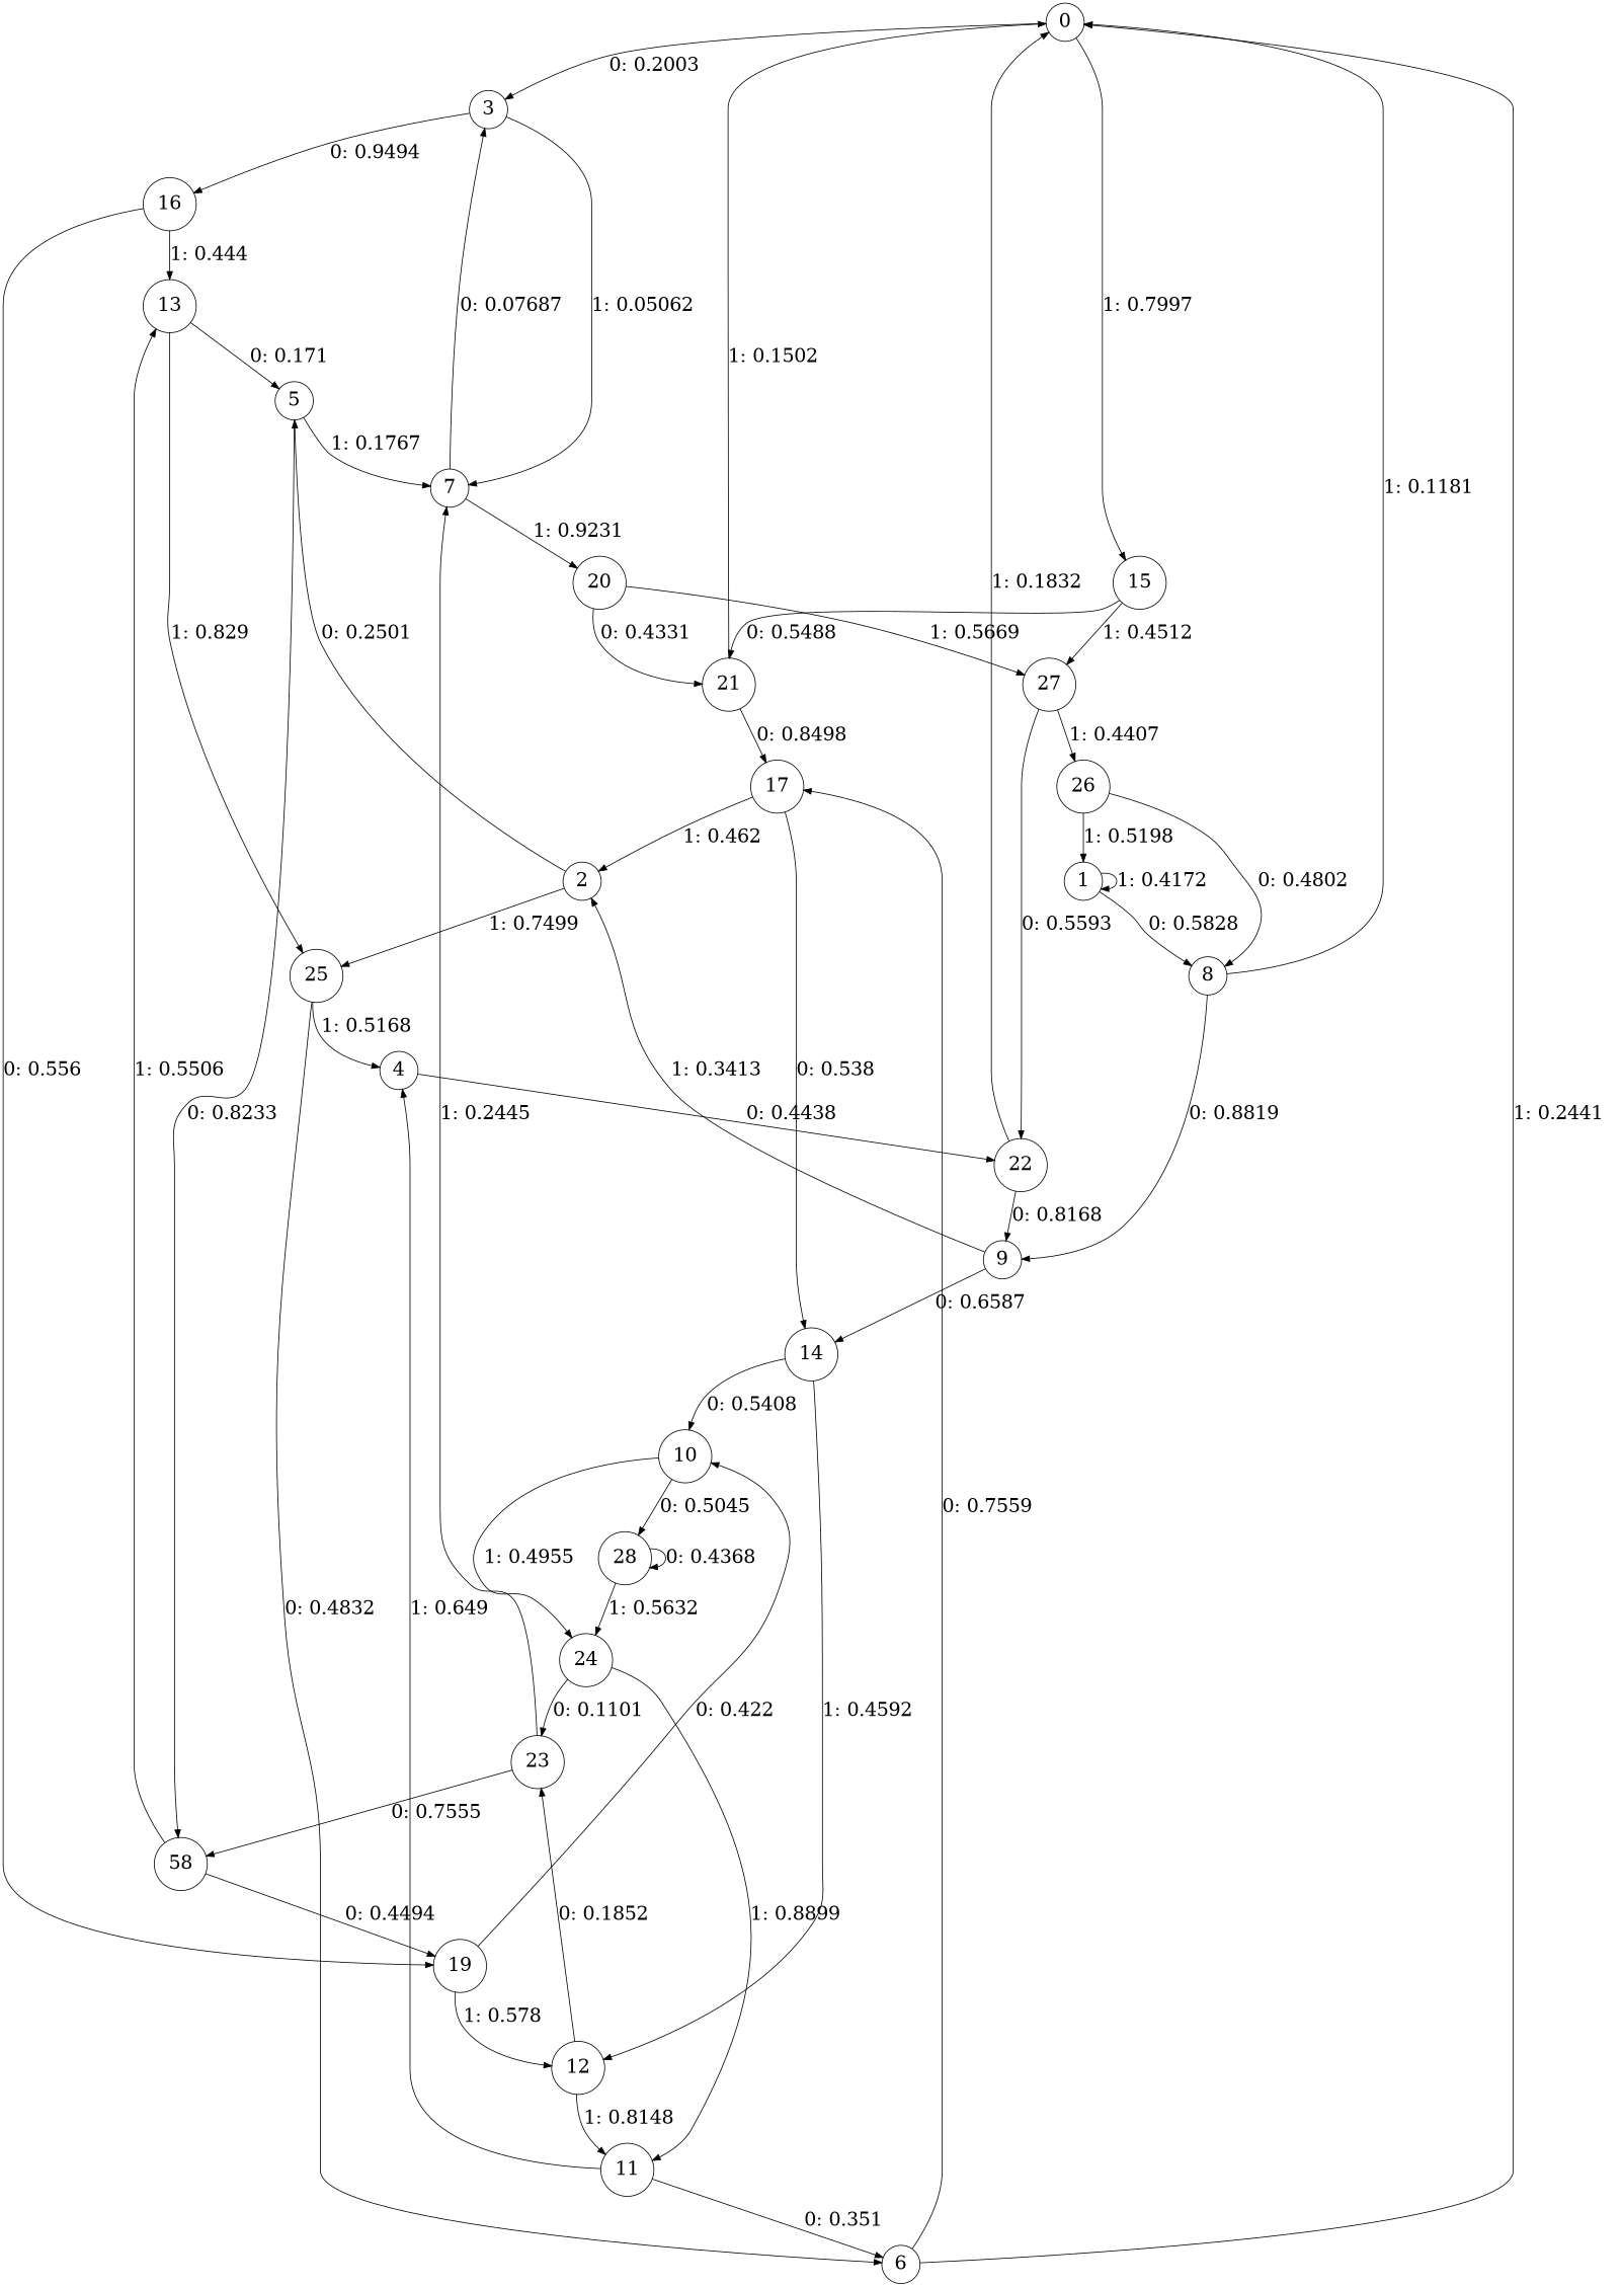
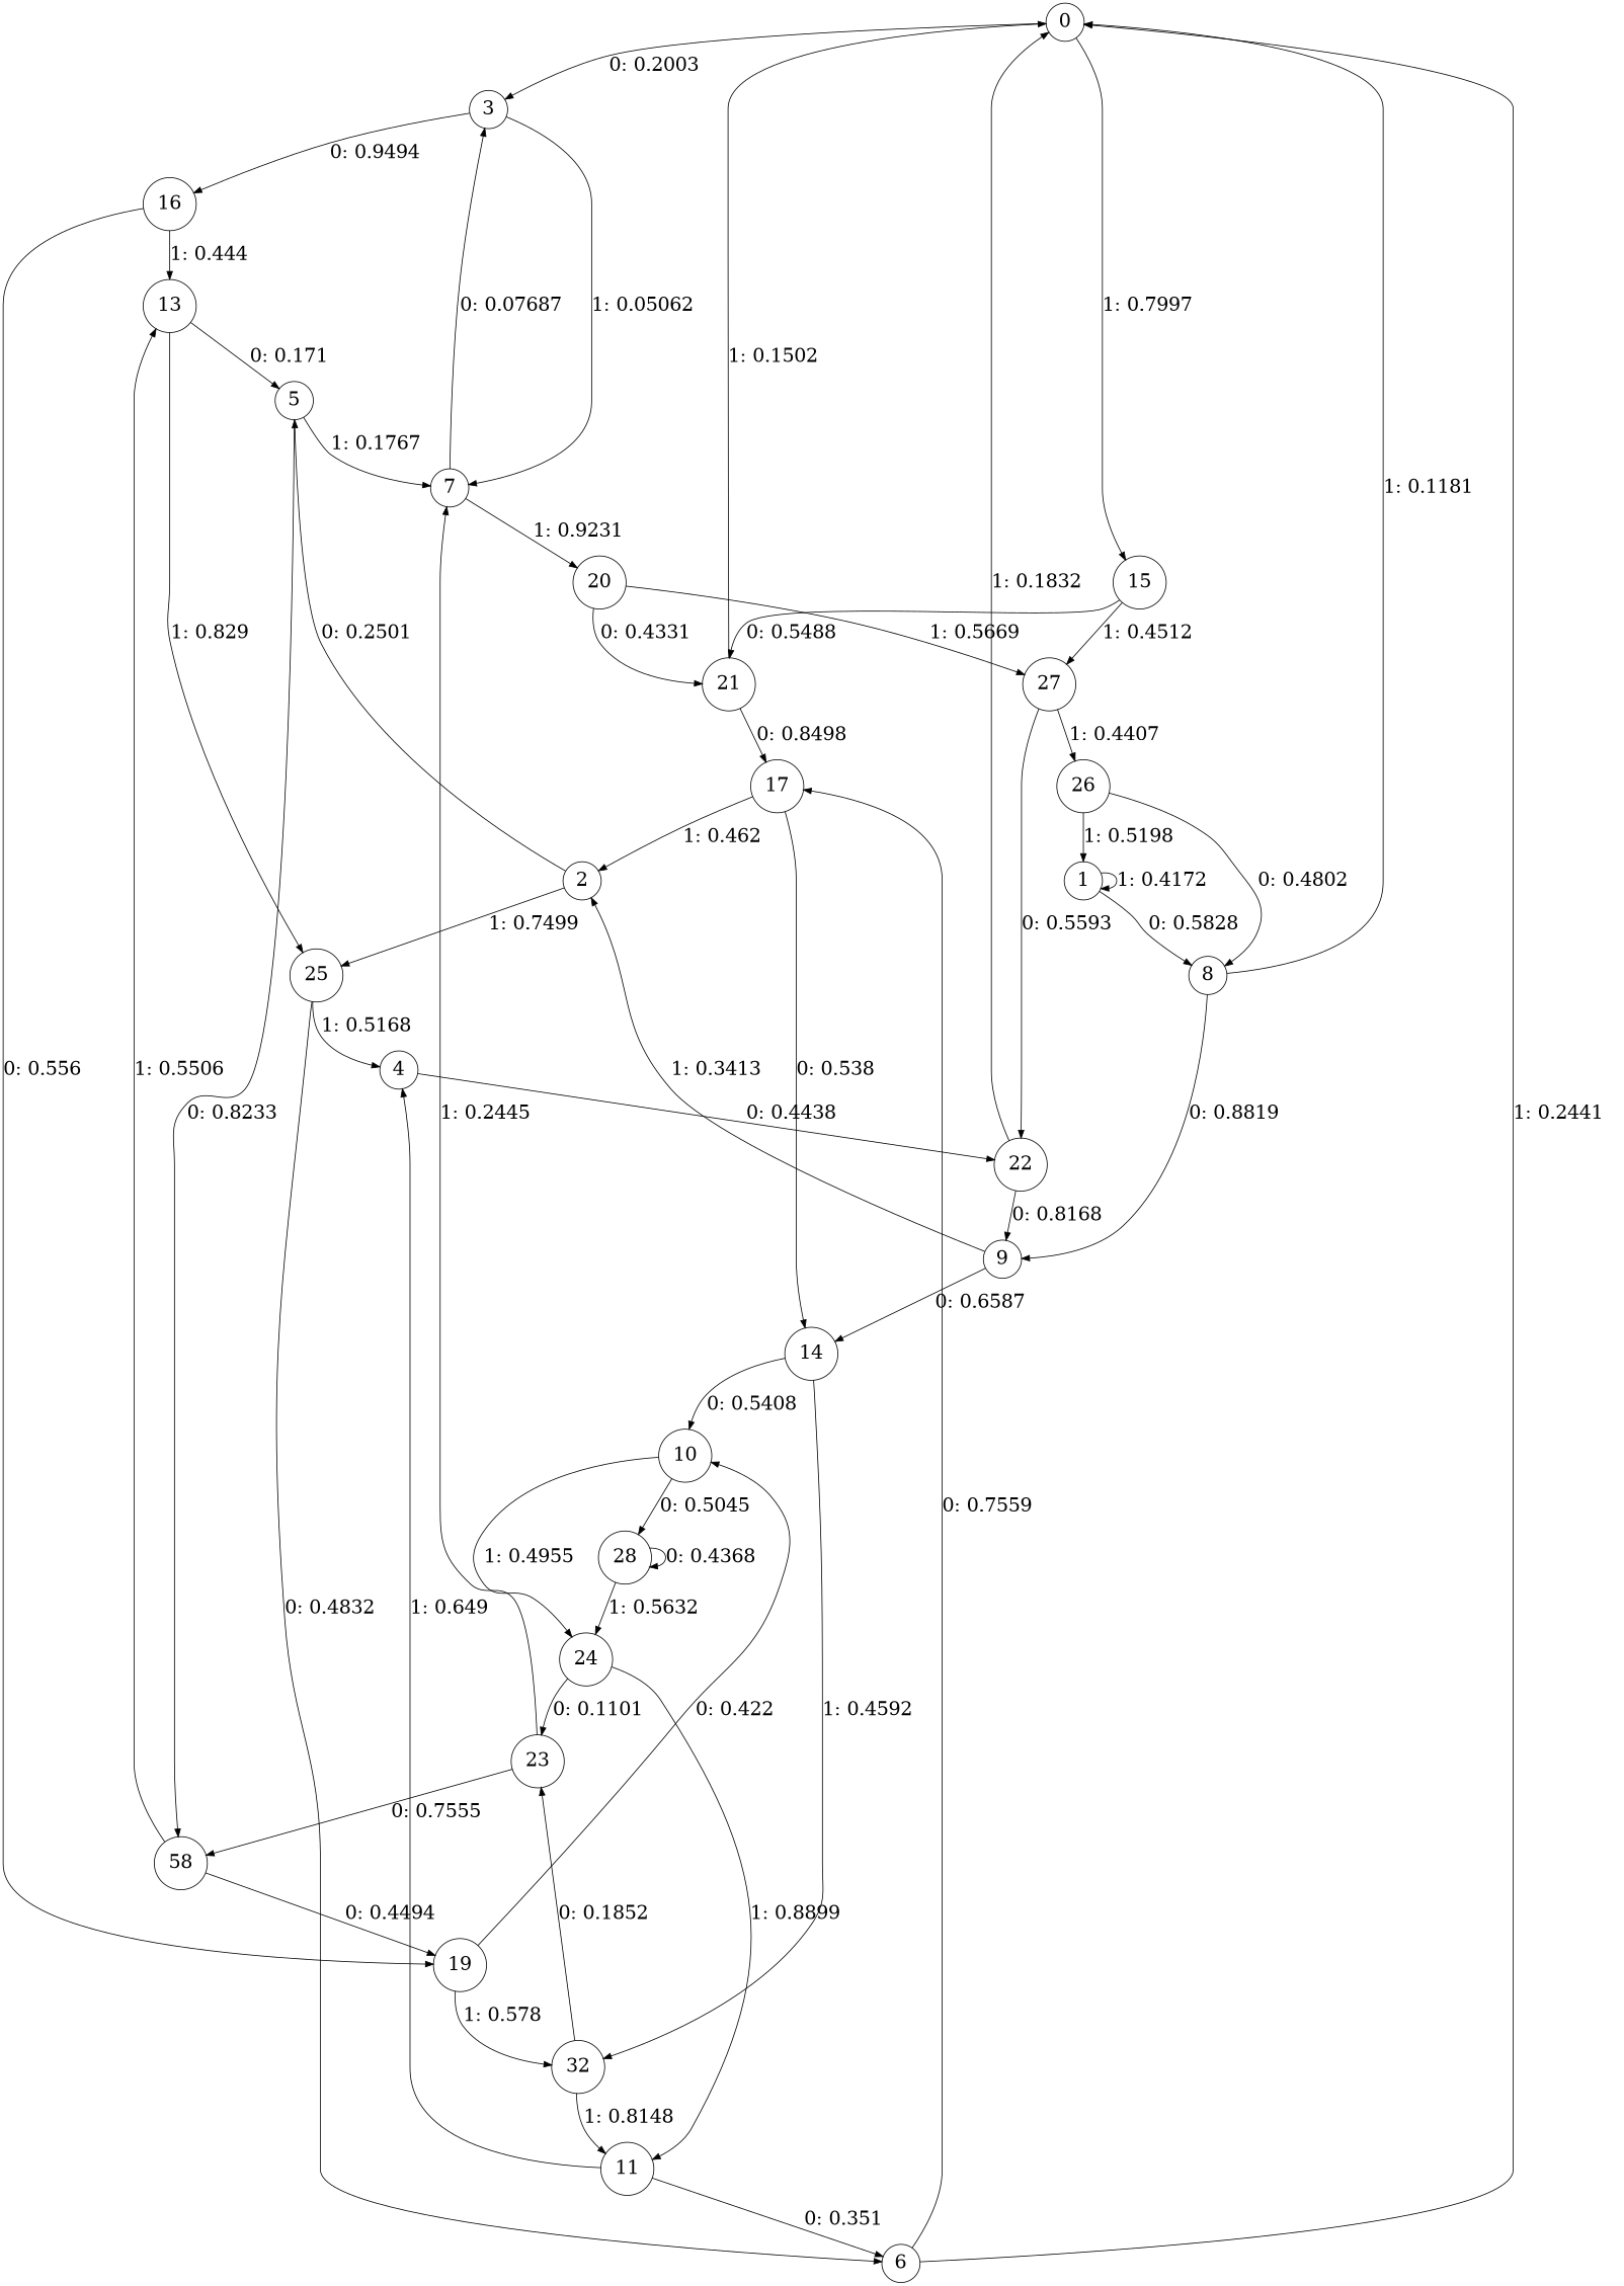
  digraph {
    node [fontsize=24 shape=circle]
    edge [fontsize=24]
    0
    3
    15
    16
    7
    21
    27
    13
    19
    20
    17
    22
    26
    1
    8
    9
    2
    14
    5
    25
    n21 [label=58]
    4
    6
    10
-   12
+   12 [label=32]
    28
    24
    11
    23
    0 -> 3 [label="0: 0.2003   "]
    0 -> 15 [label="1: 0.7997   "]
    3 -> 16 [label="0: 0.9494   "]
    3 -> 7 [label="1: 0.05062  "]
    15 -> 21 [label="0: 0.5488   "]
    15 -> 27 [label="1: 0.4512   "]
    16 -> 13 [label="1: 0.444    "]
    16 -> 19 [label="0: 0.556    "]
    7 -> 3 [label="0: 0.07687  "]
    7 -> 20 [label="1: 0.9231   "]
    21 -> 0 [label="1: 0.1502   "]
    21 -> 17 [label="0: 0.8498   "]
    27 -> 22 [label="0: 0.5593   "]
    27 -> 26 [label="1: 0.4407   "]
    13 -> 5 [label="0: 0.171    "]
    13 -> 25 [label="1: 0.829    "]
    19 -> 10 [label="0: 0.422    "]
    19 -> 12 [label="1: 0.578    "]
    20 -> 21 [label="0: 0.4331   "]
    20 -> 27 [label="1: 0.5669   "]
    17 -> 2 [label="1: 0.462    "]
    17 -> 14 [label="0: 0.538    "]
    22 -> 0 [label="1: 0.1832   "]
    22 -> 9 [label="0: 0.8168   "]
    26 -> 1 [label="1: 0.5198   "]
    26 -> 8 [label="0: 0.4802   "]
    1 -> 1 [label="1: 0.4172   "]
    1 -> 8 [label="0: 0.5828   "]
    8 -> 0 [label="1: 0.1181   "]
    8 -> 9 [label="0: 0.8819   "]
    9 -> 2 [label="1: 0.3413   "]
    9 -> 14 [label="0: 0.6587   "]
    2 -> 5 [label="0: 0.2501   "]
    2 -> 25 [label="1: 0.7499   "]
    14 -> 10 [label="0: 0.5408   "]
    14 -> 12 [label="1: 0.4592   "]
    5 -> 7 [label="1: 0.1767   "]
    5 -> n21 [label="0: 0.8233   "]
    25 -> 4 [label="1: 0.5168   "]
    25 -> 6 [label="0: 0.4832   "]
    n21 -> 13 [label="1: 0.5506   "]
    n21 -> 19 [label="0: 0.4494   "]
    4 -> 22 [label="0: 0.4438   "]
    6 -> 0 [label="1: 0.2441   "]
    6 -> 17 [label="0: 0.7559   "]
    10 -> 28 [label="0: 0.5045   "]
    10 -> 24 [label="1: 0.4955   "]
    12 -> 11 [label="1: 0.8148   "]
    12 -> 23 [label="0: 0.1852   "]
    28 -> 28 [label="0: 0.4368   "]
    28 -> 24 [label="1: 0.5632   "]
    24 -> 11 [label="1: 0.8899   "]
    24 -> 23 [label="0: 0.1101   "]
    11 -> 4 [label="1: 0.649    "]
    11 -> 6 [label="0: 0.351    "]
    23 -> 7 [label="1: 0.2445   "]
    23 -> n21 [label="0: 0.7555   "]
  }
